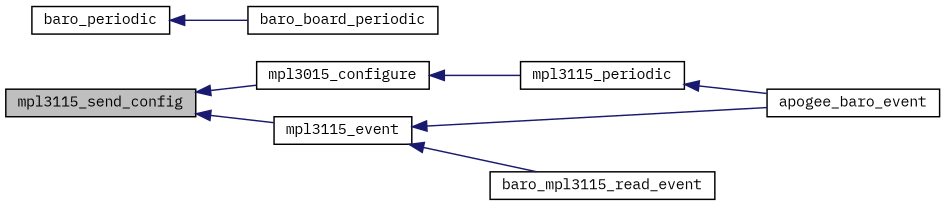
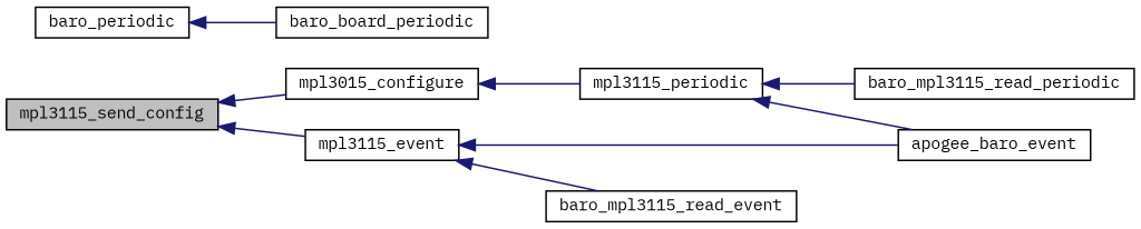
  digraph {
    fontname="IBM Plex Mono"
    rankdir=LR
    node [color=black fillcolor=white fontname="IBM Plex Mono" fontsize=10 shape=record style=filled]
    edge [color=midnightblue dir=back fontname="IBM Plex Mono" fontsize=10 labelfontname=FreeSans labelfontsize=10 style=solid]
    n1 [fillcolor=grey75 fontcolor=black height=0.2 label=mpl3115_send_config width=0.4]
    n2 [height=0.2 label=mpl3015_configure width=0.4]
    n3 [height=0.2 label=mpl3115_event width=0.4]
    n4 [height=0.2 label=mpl3115_periodic width=0.4]
    n5 [height=0.2 label=apogee_baro_event width=0.4]
    n6 [height=0.2 label=baro_mpl3115_read_event width=0.4]
+   n7 [height=0.2 label=baro_mpl3115_read_periodic width=0.4]
    n8 [height=0.2 label=baro_periodic width=0.4]
    n9 [height=0.2 label=baro_board_periodic width=0.4]
    n1 -> n2
    n1 -> n3
    n2 -> n4
    n3 -> n5
    n3 -> n6
    n4 -> n5
+   n4 -> n7
    n8 -> n9
  }
